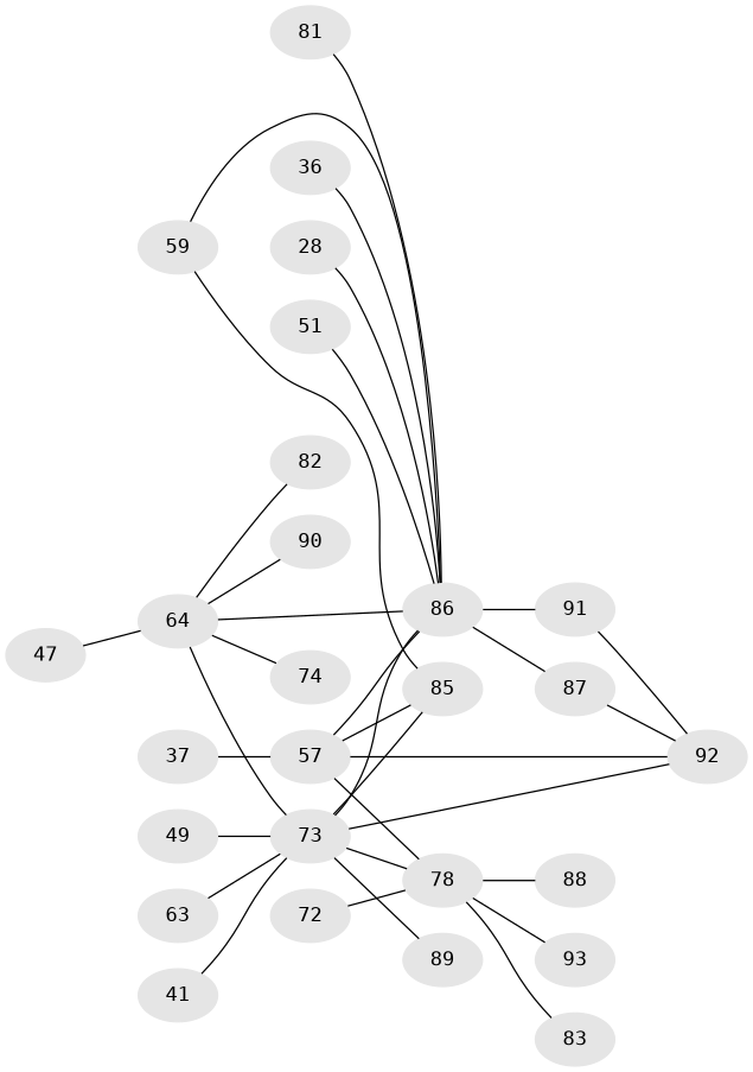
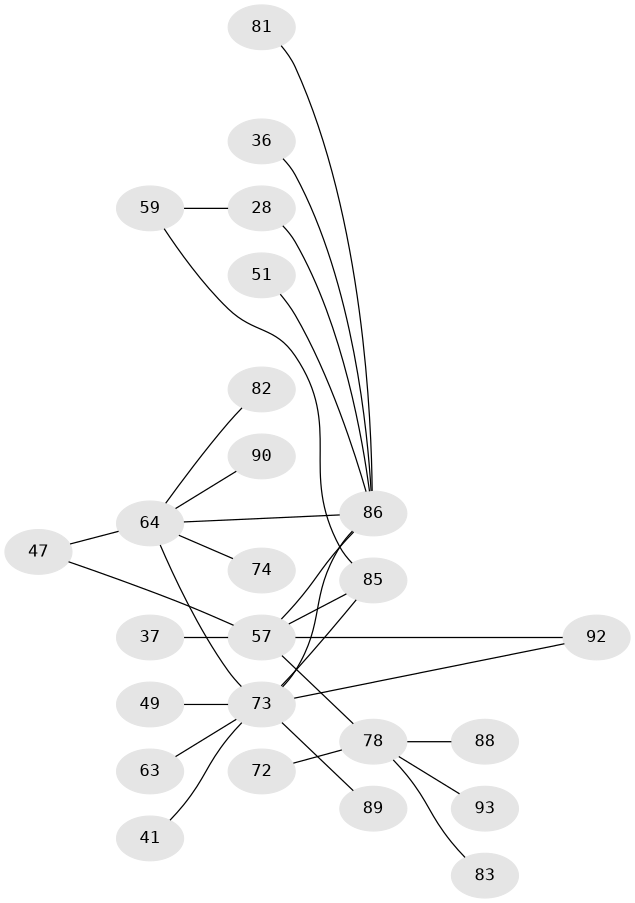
  graph {
    fontname="DejaVu Sans Mono"
    rankdir=LR
    node [color=gray90 fontname="DejaVu Sans Mono" style=filled]
    edge [fontname="DejaVu Sans Mono"]
    28 [super="+16"]
    86 [super="+70+84+25"]
-   87 [super="+43"]
-   91 [super="+76"]
    36
    57 [super="+9+5+29"]
    n7 [label=78 super="+66+61+69+54+71"]
    85 [super="+31"]
    92 [super="+80+33"]
    37
    41 [super="+32"]
    73 [super="+46+58+39"]
    89 [super="+27+75"]
    47
    64 [super="+21+55+24"]
    74
    82 [super="+67"]
    90
    49
    51
    83
    88
    93
    59
    63
    72
    81
    28 -- 86
-   86 -- 87
-   86 -- 91
-   87 -- 92
-   91 -- 92
    36 -- 86
    57 -- 86 [weight=4]
    57 -- n7
    57 -- 85 [weight=2]
    57 -- 92 [weight=3]
    n7 -- 83
    n7 -- 88
    n7 -- 93
    37 -- 57
    41 -- 73
    73 -- 86 [weight=6]
-   73 -- n7 [weight=3]
    73 -- 85
    73 -- 92
    73 -- 89
+   47 -- 57
    47 -- 64
    64 -- 86 [weight=2]
    64 -- 73 [weight=4]
    64 -- 74
    64 -- 82
    64 -- 90
    49 -- 73
    51 -- 86
-   59 -- 86
+   59 -- 28
    59 -- 85
    63 -- 73
    72 -- n7
    81 -- 86
  }
